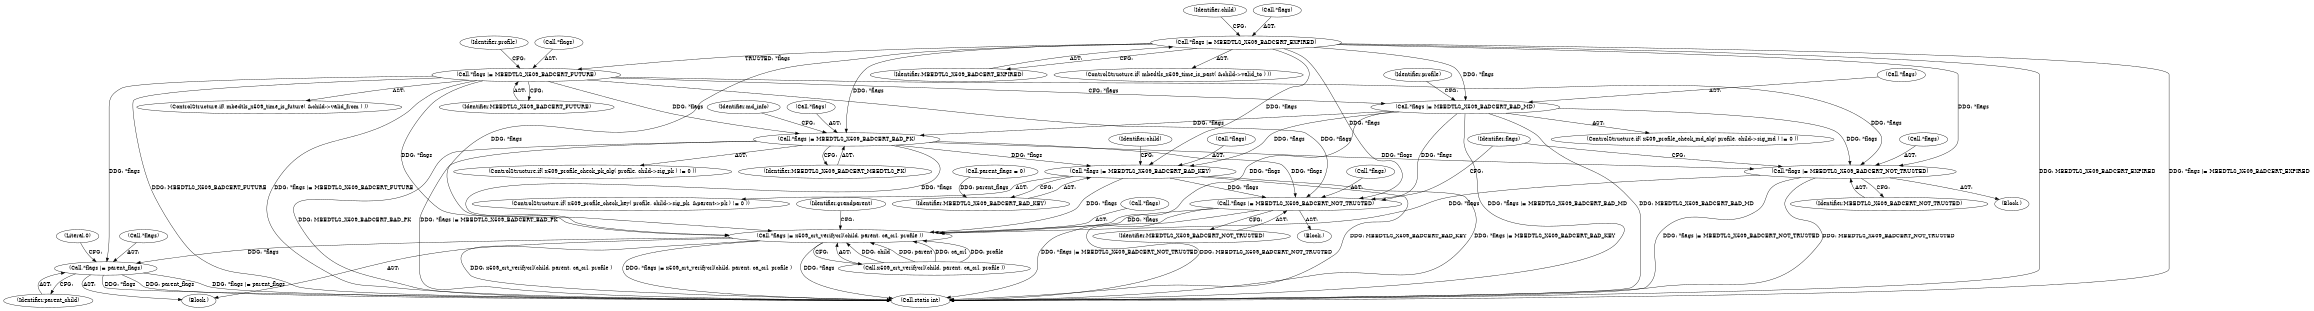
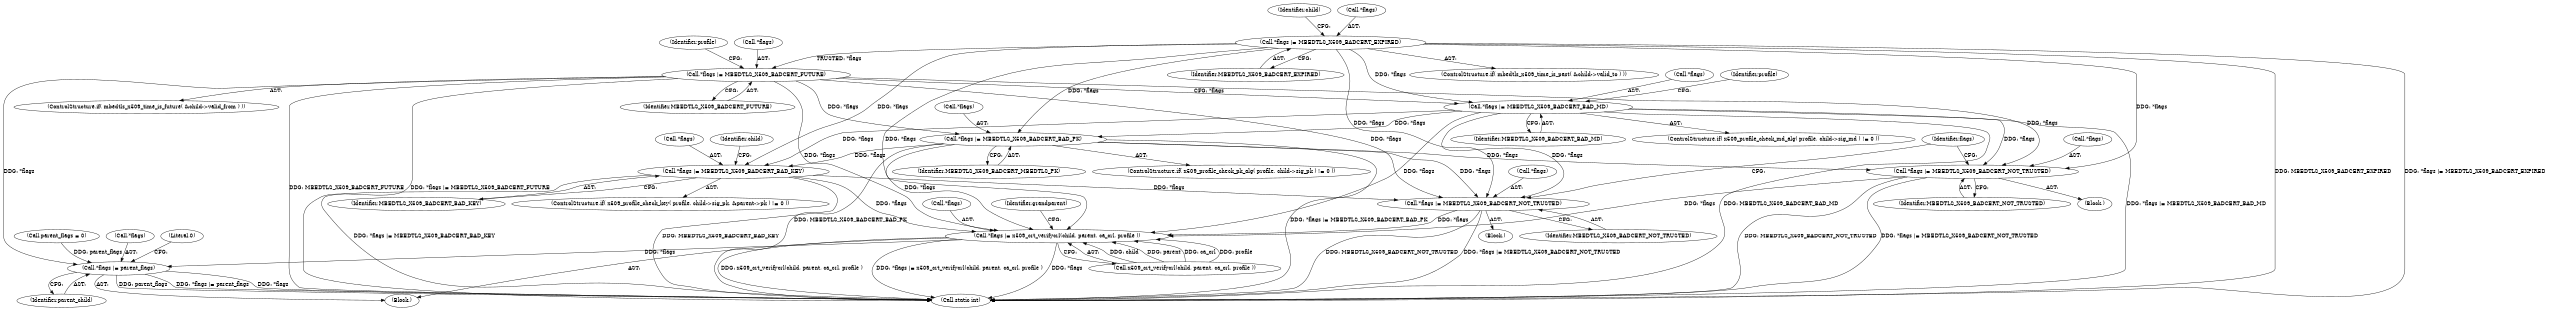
  digraph {
    n1 [label="(Call,*flags |= MBEDTLS_X509_BADCERT_EXPIRED)"]
    n2 [label="(Call,*flags |= MBEDTLS_X509_BADCERT_FUTURE)"]
    n3 [label="(Call,*flags |= MBEDTLS_X509_BADCERT_BAD_MD)"]
    n4 [label="(Call,*flags |= MBEDTLS_X509_BADCERT_BAD_PK)"]
    n5 [label="(Call,*flags |= MBEDTLS_X509_BADCERT_NOT_TRUSTED)"]
    n6 [label="(Call,*flags |= x509_crt_verifycrl(child, parent, ca_crl, profile ))"]
    n7 [label="(Call,*flags |= MBEDTLS_X509_BADCERT_BAD_KEY)"]
    n8 [label="(Call,*flags |= MBEDTLS_X509_BADCERT_NOT_TRUSTED)"]
    n9 [label="(Identifier,MBEDTLS_X509_BADCERT_EXPIRED)"]
    n10 [label="(ControlStructure,if( mbedtls_x509_time_is_past( &child->valid_to ) ))"]
    n11 [label="(Call,static int)"]
    n12 [label="(ControlStructure,if( mbedtls_x509_time_is_future( &child->valid_from ) ))"]
    n13 [label="(Identifier,MBEDTLS_X509_BADCERT_FUTURE)"]
    n14 [label="(Call,*flags |= parent_flags)"]
+   n15 [label="(Identifier,MBEDTLS_X509_BADCERT_BAD_MD)"]
    n16 [label="(ControlStructure,if( x509_profile_check_md_alg( profile, child->sig_md ) != 0 ))"]
    n17 [label="(ControlStructure,if( x509_profile_check_pk_alg( profile, child->sig_pk ) != 0 ))"]
    n18 [label="(Identifier,MBEDTLS_X509_BADCERT_MBEDTLS_PK)"]
    n19 [label="(Identifier,MBEDTLS_X509_BADCERT_NOT_TRUSTED)"]
    n20 [label="(Block,)"]
    n21 [label="(Call,x509_crt_verifycrl(child, parent, ca_crl, profile ))"]
    n22 [label="(Block,)"]
    n23 [label="(Identifier,MBEDTLS_X509_BADCERT_BAD_KEY)"]
    n24 [label="(ControlStructure,if( x509_profile_check_key( profile, child->sig_pk, &parent->pk ) != 0 ))"]
    n25 [label="(Identifier,MBEDTLS_X509_BADCERT_NOT_TRUSTED)"]
    n26 [label="(Block,)"]
    n27 [label="(Identifier,parent_child)"]
    n28 [label="(Identifier,grandparent)"]
    n29 [label="(Call,*flags)"]
    n30 [label="(Call,*flags)"]
    n31 [label="(Call,*flags)"]
    n32 [label="(Identifier,profile)"]
    n33 [label="(Identifier,flags)"]
    n34 [label="(Call,*flags)"]
    n35 [label="(Identifier,child)"]
    n36 [label="(Call,*flags)"]
    n37 [label="(Identifier,child)"]
    n38 [label="(Call,*flags)"]
    n39 [label="(Literal,0)"]
    n40 [label="(Call,parent_flags = 0)"]
-   n41 [label="(Identifier,md_info)"]
    n42 [label="(Call,*flags)"]
    n43 [label="(Call,*flags)"]
    n44 [label="(Identifier,profile)"]
    n45 [label="(Call,*flags)"]
    n1 -> n2 [label="TRUSTED: *flags"]
    n1 -> n3 [label="DDG: *flags"]
    n1 -> n4 [label="DDG: *flags"]
    n1 -> n5 [label="DDG: *flags"]
    n1 -> n6 [label="DDG: *flags"]
    n1 -> n7 [label="DDG: *flags"]
    n1 -> n8 [label="DDG: *flags"]
    n1 -> n9 [label="CFG: "]
    n1 -> n10 [label="AST: "]
    n1 -> n11 [label="DDG: MBEDTLS_X509_BADCERT_EXPIRED"]
    n1 -> n11 [label="DDG: *flags |= MBEDTLS_X509_BADCERT_EXPIRED"]
    n2 -> n3 [label="CFG: *flags"]
    n2 -> n4 [label="DDG: *flags"]
    n2 -> n5 [label="DDG: *flags"]
    n2 -> n6 [label="DDG: *flags"]
    n2 -> n8 [label="DDG: *flags"]
    n2 -> n11 [label="DDG: MBEDTLS_X509_BADCERT_FUTURE"]
    n2 -> n11 [label="DDG: *flags |= MBEDTLS_X509_BADCERT_FUTURE"]
    n2 -> n12 [label="AST: "]
    n2 -> n13 [label="CFG: "]
    n2 -> n14 [label="DDG: *flags"]
    n3 -> n4 [label="DDG: *flags"]
    n3 -> n5 [label="DDG: *flags"]
    n3 -> n6 [label="DDG: *flags"]
    n3 -> n7 [label="DDG: *flags"]
    n3 -> n8 [label="DDG: *flags"]
    n3 -> n11 [label="DDG: MBEDTLS_X509_BADCERT_BAD_MD"]
    n3 -> n11 [label="DDG: *flags |= MBEDTLS_X509_BADCERT_BAD_MD"]
+   n3 -> n15 [label="CFG: "]
    n3 -> n16 [label="AST: "]
    n4 -> n5 [label="DDG: *flags"]
    n4 -> n6 [label="DDG: *flags"]
    n4 -> n7 [label="DDG: *flags"]
    n4 -> n8 [label="DDG: *flags"]
    n4 -> n11 [label="DDG: MBEDTLS_X509_BADCERT_BAD_PK"]
    n4 -> n11 [label="DDG: *flags |= MBEDTLS_X509_BADCERT_BAD_PK"]
    n4 -> n17 [label="AST: "]
    n4 -> n18 [label="CFG: "]
    n5 -> n6 [label="DDG: *flags"]
    n5 -> n11 [label="DDG: *flags |= MBEDTLS_X509_BADCERT_NOT_TRUSTED"]
    n5 -> n11 [label="DDG: MBEDTLS_X509_BADCERT_NOT_TRUSTED"]
    n5 -> n19 [label="CFG: "]
    n5 -> n20 [label="AST: "]
    n6 -> n11 [label="DDG: x509_crt_verifycrl(child, parent, ca_crl, profile )"]
    n6 -> n11 [label="DDG: *flags |= x509_crt_verifycrl(child, parent, ca_crl, profile )"]
    n6 -> n11 [label="DDG: *flags"]
    n6 -> n14 [label="DDG: *flags"]
    n6 -> n21 [label="CFG: "]
    n6 -> n22 [label="AST: "]
    n7 -> n6 [label="DDG: *flags"]
    n7 -> n8 [label="DDG: *flags"]
    n7 -> n11 [label="DDG: MBEDTLS_X509_BADCERT_BAD_KEY"]
    n7 -> n11 [label="DDG: *flags |= MBEDTLS_X509_BADCERT_BAD_KEY"]
    n7 -> n23 [label="CFG: "]
    n7 -> n24 [label="AST: "]
    n8 -> n6 [label="DDG: *flags"]
    n8 -> n11 [label="DDG: *flags |= MBEDTLS_X509_BADCERT_NOT_TRUSTED"]
    n8 -> n11 [label="DDG: MBEDTLS_X509_BADCERT_NOT_TRUSTED"]
    n8 -> n25 [label="CFG: "]
    n8 -> n26 [label="AST: "]
    n9 -> n1 [label="AST: "]
    n13 -> n2 [label="AST: "]
    n14 -> n11 [label="DDG: parent_flags"]
    n14 -> n11 [label="DDG: *flags |= parent_flags"]
    n14 -> n11 [label="DDG: *flags"]
    n14 -> n22 [label="AST: "]
    n14 -> n27 [label="CFG: "]
+   n15 -> n3 [label="AST: "]
    n18 -> n4 [label="AST: "]
    n19 -> n5 [label="AST: "]
    n21 -> n6 [label="AST: "]
    n21 -> n6 [label="DDG: child"]
    n21 -> n6 [label="DDG: parent"]
    n21 -> n6 [label="DDG: ca_crl"]
    n21 -> n6 [label="DDG: profile"]
    n23 -> n7 [label="AST: "]
    n25 -> n8 [label="AST: "]
    n27 -> n14 [label="AST: "]
    n28 -> n6 [label="CFG: "]
    n29 -> n8 [label="AST: "]
    n30 -> n4 [label="AST: "]
    n31 -> n3 [label="AST: "]
    n32 -> n2 [label="CFG: "]
    n33 -> n5 [label="CFG: "]
    n33 -> n8 [label="CFG: "]
    n34 -> n5 [label="AST: "]
    n35 -> n1 [label="CFG: "]
    n36 -> n14 [label="AST: "]
    n37 -> n7 [label="CFG: "]
    n38 -> n1 [label="AST: "]
    n39 -> n14 [label="CFG: "]
-   n40 -> n23 [label="DDG: parent_flags"]
-   n41 -> n4 [label="CFG: "]
+   n40 -> n14 [label="DDG: parent_flags"]
    n42 -> n7 [label="AST: "]
    n43 -> n6 [label="AST: "]
    n44 -> n3 [label="CFG: "]
    n45 -> n2 [label="AST: "]
  }
